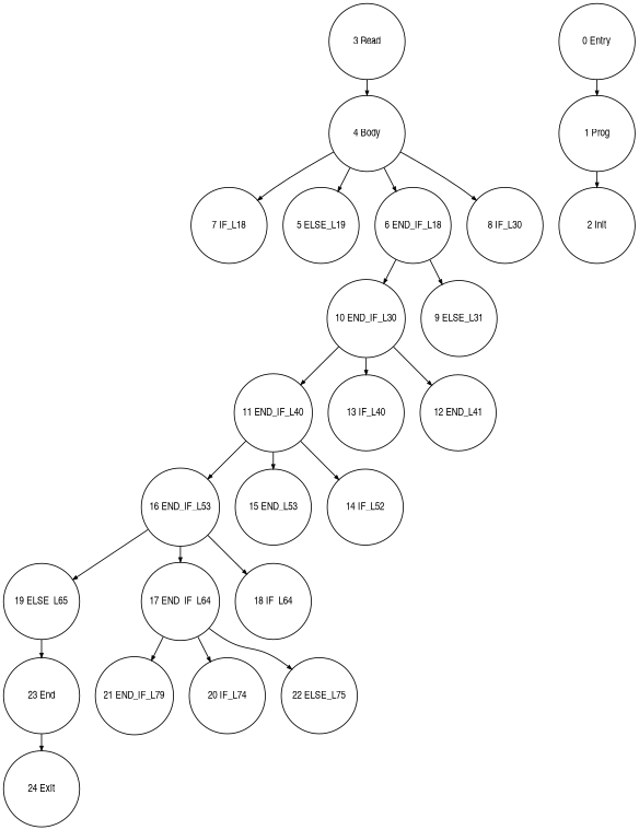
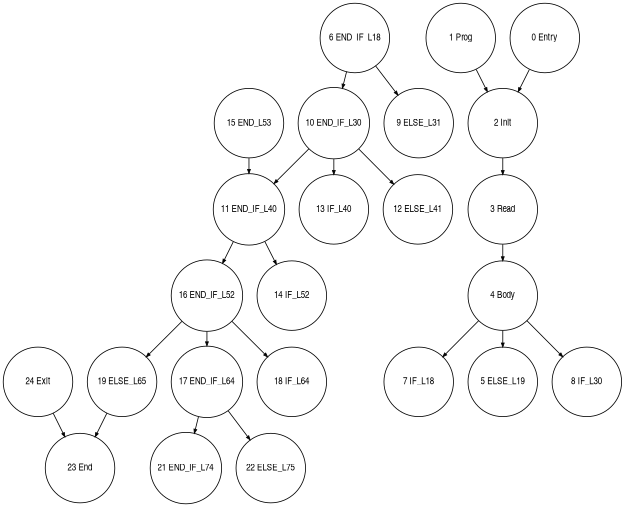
  digraph {
    ranksep=.25
    node [fontname=ArialNarrow fontsize=12 shape=circle]
    edge [arrowsize=.5]
    "11 END_IF_L40" [height=1.2]
-   "16 END_IF_L52" [height=1.2 label="16 END_IF_L53"]
+   "16 END_IF_L52" [height=1.2]
    n3 [height=1.2 label="15 END_L53"]
    "14 IF_L52" [height=1.2]
    "19 ELSE_L65" [height=1.2]
    "17 END_IF_L64" [height=1.2]
    "18 IF_L64" [height=1.2]
    "23 End" [height=1.2]
-   "21 END_IF_L74" [height=1.2 label="21 END_IF_L79"]
-   "20 IF_L74" [height=1.2]
+   "21 END_IF_L74" [height=1.2]
    "22 ELSE_L75" [height=1.2]
    "1 Prog" [height=1.2]
    "2 Init" [height=1.2]
    "3 Read" [height=1.2]
    "10 END_IF_L30" [height=1.2]
    "13 IF_L40" [height=1.2]
-   "12 ELSE_L41" [height=1.2 label="12 END_L41"]
+   "12 ELSE_L41" [height=1.2]
    "24 Exit" [height=1.2]
    "0 Entry" [height=1.2]
    "4 Body" [height=1.2]
    "7 IF_L18" [height=1.2]
    "5 ELSE_L19" [height=1.2]
    "6 END_IF_L18" [height=1.2]
    "8 IF_L30" [height=1.2]
    "9 ELSE_L31" [height=1.2]
    "11 END_IF_L40" -> "16 END_IF_L52"
-   "11 END_IF_L40" -> n3
+   n3 -> "11 END_IF_L40"
    "11 END_IF_L40" -> "14 IF_L52"
    "16 END_IF_L52" -> "19 ELSE_L65"
    "16 END_IF_L52" -> "17 END_IF_L64"
    "16 END_IF_L52" -> "18 IF_L64"
    "19 ELSE_L65" -> "23 End"
    "17 END_IF_L64" -> "21 END_IF_L74"
-   "17 END_IF_L64" -> "20 IF_L74"
    "17 END_IF_L64" -> "22 ELSE_L75"
-   "23 End" -> "24 Exit"
+   "24 Exit" -> "23 End"
    "1 Prog" -> "2 Init"
+   "2 Init" -> "3 Read"
    "3 Read" -> "4 Body"
    "10 END_IF_L30" -> "11 END_IF_L40"
    "10 END_IF_L30" -> "13 IF_L40"
    "10 END_IF_L30" -> "12 ELSE_L41"
-   "0 Entry" -> "1 Prog"
+   "0 Entry" -> "2 Init"
    "4 Body" -> "7 IF_L18"
    "4 Body" -> "5 ELSE_L19"
-   "4 Body" -> "6 END_IF_L18"
    "4 Body" -> "8 IF_L30"
    "6 END_IF_L18" -> "10 END_IF_L30"
    "6 END_IF_L18" -> "9 ELSE_L31"
  }
